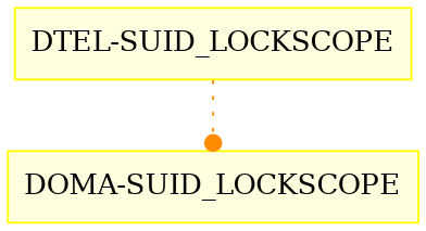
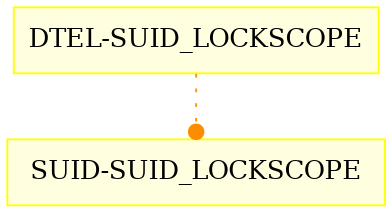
  digraph {
    node [color=yellow shape=box style=filled fillcolor=lightyellow]
    "DTEL-SUID_LOCKSCOPE"
-   "DOMA-SUID_LOCKSCOPE"
+   "DOMA-SUID_LOCKSCOPE" [label="SUID-SUID_LOCKSCOPE"]
    "DTEL-SUID_LOCKSCOPE" -> "DOMA-SUID_LOCKSCOPE" [color=darkorange style=dotted arrowhead=dot]
  }
